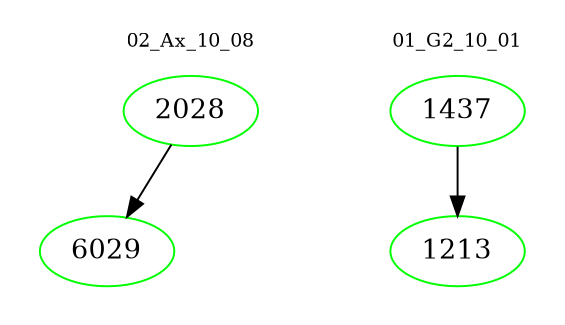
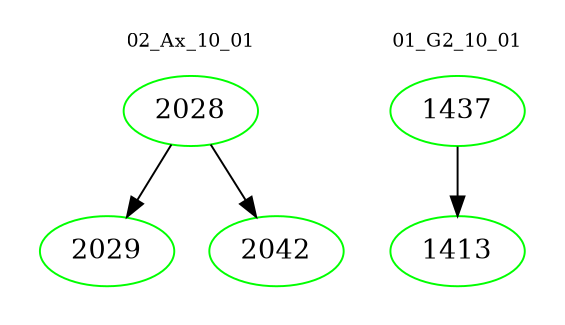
  digraph {
    node [color=green]
    edge [color=black]
-   n1 [label=6029]
+   n1 [label=2029]
    n2 [label=2028]
+   n3 [label=2042]
    n4 [label=1437]
-   n5 [label=1213]
+   n5 [label=1413]
    subgraph cluster_1 {
      color=white
      fontsize=10
-     label="02_Ax_10_08"
+     label="02_Ax_10_01"
      n1
      n2
+     n3
    }
    subgraph cluster_2 {
      color=white
      fontsize=10
      label="01_G2_10_01"
      n4
      n5
    }
    n2 -> n1
+   n2 -> n3
    n4 -> n5
  }
